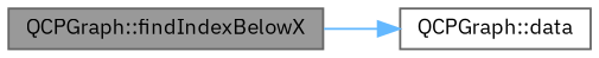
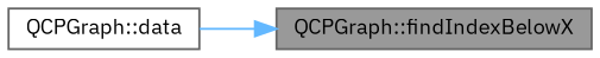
  digraph {
    rankdir=LR
    fontname="IBM Plex Sans"
    node [fontname="IBM Plex Sans" fontsize=10 shape=box style=filled]
    n1 [color=gray40 fillcolor=grey60 fontcolor=black height=0.2 label="QCPGraph::findIndexBelowX" width=0.4]
    n2 [color=grey40 fillcolor=white height=0.2 label="QCPGraph::data" width=0.4]
-   n1 -> n2 [color=steelblue1 fontname="IBM Plex Sans" fontsize=10 labelfontname=Helvetica labelfontsize=10 style=solid]
+   n2 -> n1 [color=steelblue1 fontname="IBM Plex Sans" fontsize=10 labelfontname=Helvetica labelfontsize=10 style=solid]
  }
